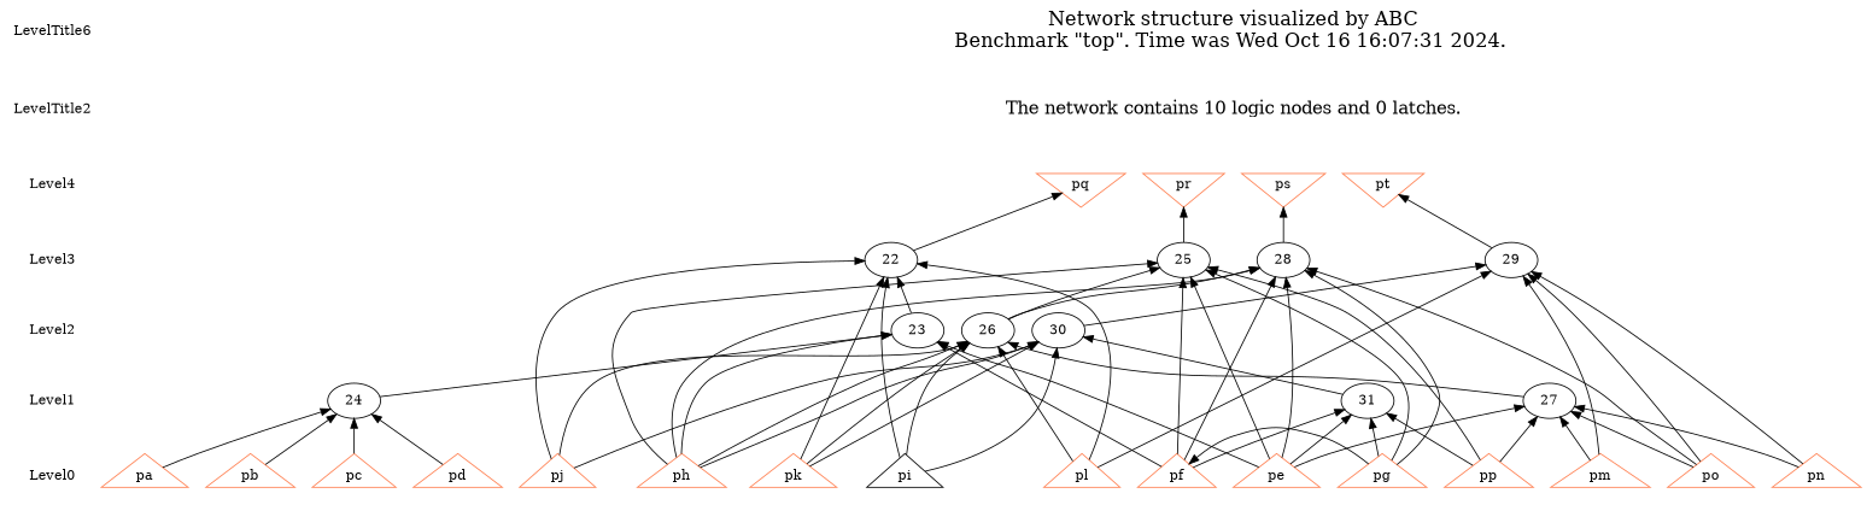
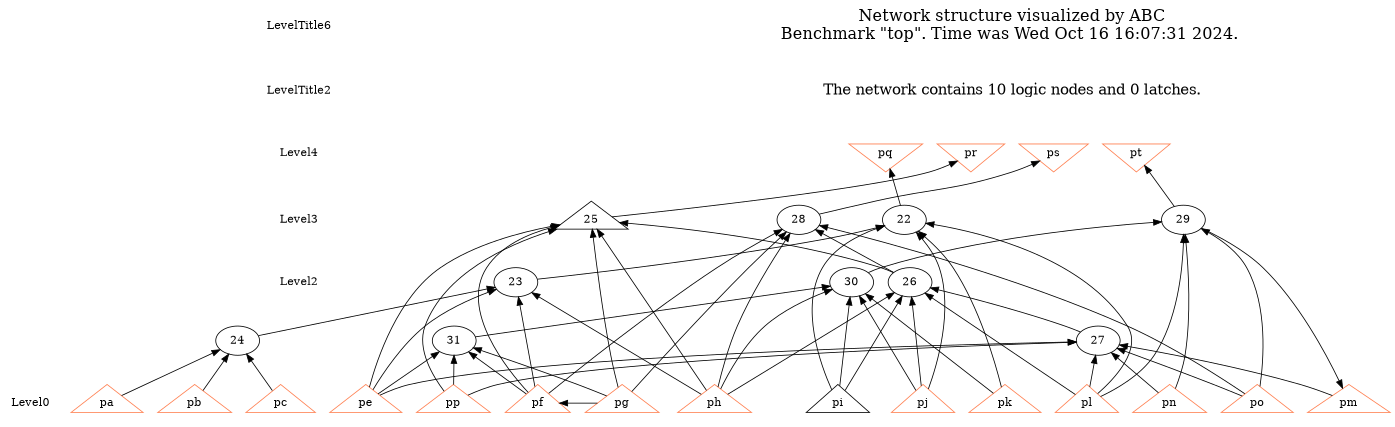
  digraph {
    node [shape=triangle fillcolor=coral]
    edge [dir=back style=solid]
    n1 [label=LevelTitle6 shape=plaintext fillcolor=""]
    LevelTitle2 [shape=plaintext fillcolor=""]
    Level4 [shape=plaintext fillcolor=""]
    Level3 [shape=plaintext fillcolor=""]
    Level2 [shape=plaintext fillcolor=""]
-   Level1 [shape=plaintext fillcolor=""]
    Level0 [shape=plaintext fillcolor=""]
    n8 [fontname="Times-Roman" fontsize=20 label="Network structure visualized by ABC\nBenchmark \"top\". Time was Wed Oct 16 16:07:31 2024. " shape=plaintext fillcolor=""]
    n9 [fontname="Times-Roman" fontsize=18 label="The network contains 10 logic nodes and 0 latches.\n" shape=plaintext fillcolor=""]
    n10 [color=coral label=pq shape=invtriangle]
    n11 [color=coral label=pr shape=invtriangle]
    n12 [color=coral label=ps shape=invtriangle]
    n13 [color=coral label=pt shape=invtriangle]
    n14 [label="22\n" shape=ellipse fillcolor=""]
-   n15 [label="25\n" shape=ellipse fillcolor=""]
+   n15 [label="25\n" fillcolor=""]
    n16 [label="28\n" shape=ellipse fillcolor=""]
    n17 [label="29\n" shape=ellipse fillcolor=""]
    n18 [label="23\n" shape=ellipse fillcolor=""]
    n19 [label="26\n" shape=ellipse fillcolor=""]
    n20 [label="30\n" shape=ellipse fillcolor=""]
    n21 [label="24\n" shape=ellipse fillcolor=""]
    n22 [label="27\n" shape=ellipse fillcolor=""]
    n23 [label="31\n" shape=ellipse fillcolor=""]
    n24 [color=coral label=pp]
    n25 [color=coral label=pa]
    n26 [color=coral label=pb]
    n27 [color=coral label=pc]
-   n28 [color=coral label=pd]
    n29 [color=coral label=pe]
    n30 [color=coral label=pf]
    n31 [color=coral label=pg]
    n32 [color=coral label=ph]
    n33 [color=black label=pi]
    n34 [color=coral label=pj]
    n35 [color=coral label=pk]
    n36 [color=coral label=pl]
    n37 [color=coral label=pm]
    n38 [color=coral label=pn]
    n39 [color=coral label=po]
    subgraph sub_1 {
      n1
      LevelTitle2
      Level4
      Level3
      Level2
-     Level1
      Level0
    }
    subgraph sub_2 {
      rank=same
      n1
      n8
    }
    subgraph sub_3 {
      rank=same
      LevelTitle2
      n9
    }
    subgraph sub_4 {
      rank=same
      Level4
      n10
      n11
      n12
      n13
    }
    subgraph sub_5 {
      rank=same
      Level3
      n14
      n15
      n16
      n17
    }
    subgraph sub_6 {
      rank=same
      Level2
      n18
      n19
      n20
    }
    subgraph sub_7 {
      rank=same
-     Level1
      n21
      n22
      n23
    }
    subgraph sub_8 {
      rank=same
      Level0
      n24
      n25
      n26
      n27
-     n28
      n29
      n30
      n31
      n32
      n33
      n34
      n35
      n36
      n37
      n38
      n39
    }
    n1 -> LevelTitle2 [style=invis]
    LevelTitle2 -> Level4 [style=invis]
    Level4 -> Level3 [style=invis]
    Level3 -> Level2 [style=invis]
-   Level2 -> Level1 [style=invis]
-   Level1 -> Level0 [style=invis]
    n8 -> n9 [style=invis]
    n9 -> n10 [style=invis]
    n9 -> n11 [style=invis]
    n9 -> n12 [style=invis]
    n9 -> n13 [style=invis]
    n10 -> n11 [style=invis]
    n10 -> n14
    n11 -> n12 [style=invis]
    n11 -> n15
    n12 -> n13 [style=invis]
    n12 -> n16
    n13 -> n17
    n14 -> n18
    n14 -> n33
    n14 -> n34
    n14 -> n35
    n14 -> n36
    n15 -> n19
    n15 -> n24
    n15 -> n29
    n15 -> n30
    n15 -> n31
    n15 -> n32
    n16 -> n19
-   n16 -> n29
    n16 -> n30
    n16 -> n31
    n16 -> n32
    n16 -> n39
    n17 -> n20
    n17 -> n36
-   n17 -> n37
+   n37 -> n17
    n17 -> n38
    n17 -> n39
    n18 -> n21
    n18 -> n29
    n18 -> n30
    n18 -> n32
    n19 -> n22
    n19 -> n32
    n19 -> n33
    n19 -> n34
-   n19 -> n35
    n19 -> n36
    n20 -> n23
    n20 -> n32
    n20 -> n33
    n20 -> n34
    n20 -> n35
    n21 -> n25
    n21 -> n26
    n21 -> n27
-   n21 -> n28
    n22 -> n24
    n22 -> n29
+   n22 -> n36
    n22 -> n37
    n22 -> n38
    n22 -> n39
    n23 -> n24
    n23 -> n29
    n23 -> n30
    n23 -> n31
    n30 -> n31
  }
